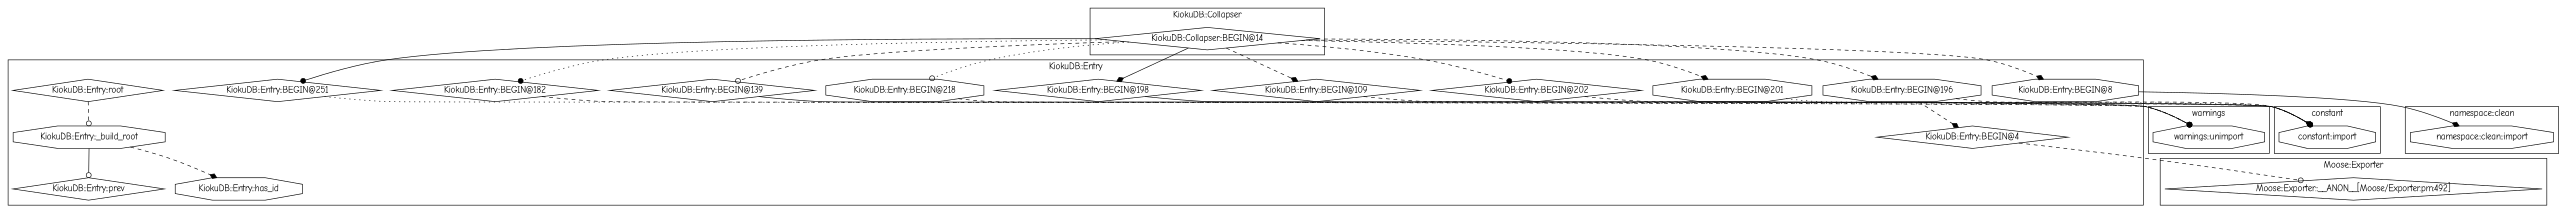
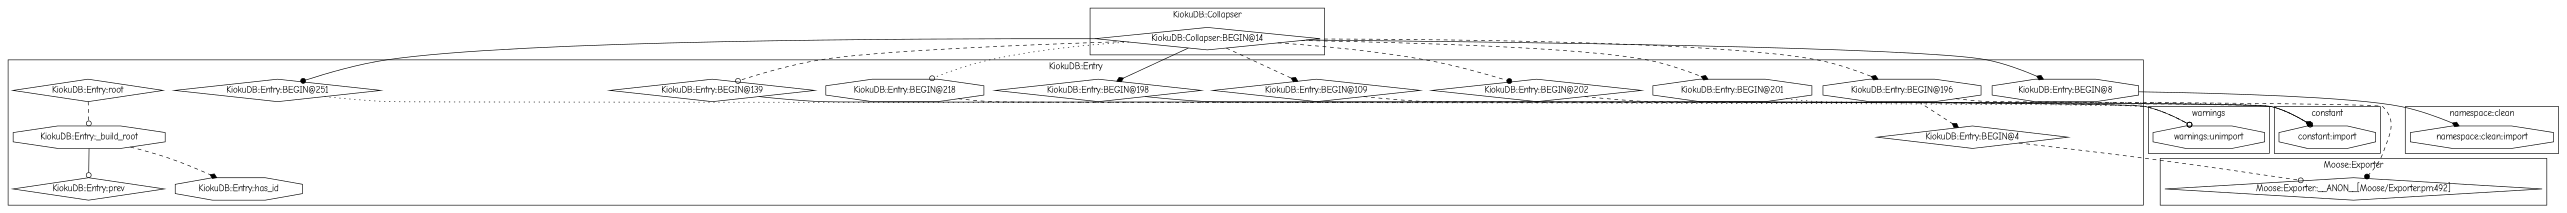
  digraph {
    fontname="Comic Neue"
    node [fontname="Comic Neue" shape=diamond]
    edge [arrowhead=odot fontname="Comic Neue" style=dashed]
    "namespace::clean::import" [shape=octagon]
    "constant::import" [shape=octagon]
    "warnings::unimport" [shape=octagon]
    "KiokuDB::Collapser::BEGIN@14"
    "KiokuDB::Entry::prev"
    "KiokuDB::Entry::root"
    "KiokuDB::Entry::BEGIN@218" [shape=octagon]
    "KiokuDB::Entry::BEGIN@201" [shape=octagon]
    "KiokuDB::Entry::BEGIN@139"
    "KiokuDB::Entry::BEGIN@202"
    "KiokuDB::Entry::BEGIN@196" [shape=octagon]
-   "KiokuDB::Entry::BEGIN@182"
    "KiokuDB::Entry::_build_root" [shape=octagon]
    "KiokuDB::Entry::has_id" [shape=octagon]
    "KiokuDB::Entry::BEGIN@4"
    "KiokuDB::Entry::BEGIN@251"
    "KiokuDB::Entry::BEGIN@8" [shape=octagon]
    n18 [label="KiokuDB::Entry::BEGIN@109"]
    "KiokuDB::Entry::BEGIN@198"
    "Moose::Exporter::__ANON__[Moose/Exporter.pm:492]"
    subgraph cluster_1 {
      label="namespace::clean"
      "namespace::clean::import"
    }
    subgraph cluster_2 {
      label=constant
      "constant::import"
    }
    subgraph cluster_3 {
      label=warnings
      "warnings::unimport"
    }
    subgraph cluster_4 {
      label="KiokuDB::Collapser"
      "KiokuDB::Collapser::BEGIN@14"
    }
    subgraph cluster_5 {
      label="KiokuDB::Entry"
      "KiokuDB::Entry::prev"
      "KiokuDB::Entry::root"
      "KiokuDB::Entry::BEGIN@218"
      "KiokuDB::Entry::BEGIN@201"
      "KiokuDB::Entry::BEGIN@139"
      "KiokuDB::Entry::BEGIN@202"
      "KiokuDB::Entry::BEGIN@196"
-     "KiokuDB::Entry::BEGIN@182"
      "KiokuDB::Entry::_build_root"
      "KiokuDB::Entry::has_id"
      "KiokuDB::Entry::BEGIN@4"
      "KiokuDB::Entry::BEGIN@251"
      "KiokuDB::Entry::BEGIN@8"
      n18
      "KiokuDB::Entry::BEGIN@198"
    }
    subgraph cluster_6 {
      label="Moose::Exporter"
      "Moose::Exporter::__ANON__[Moose/Exporter.pm:492]"
    }
    "KiokuDB::Collapser::BEGIN@14" -> "KiokuDB::Entry::BEGIN@218" [style=dotted]
    "KiokuDB::Collapser::BEGIN@14" -> "KiokuDB::Entry::BEGIN@201" [arrowhead=diamond]
    "KiokuDB::Collapser::BEGIN@14" -> "KiokuDB::Entry::BEGIN@139"
    "KiokuDB::Collapser::BEGIN@14" -> "KiokuDB::Entry::BEGIN@202" [arrowhead=dot]
    "KiokuDB::Collapser::BEGIN@14" -> "KiokuDB::Entry::BEGIN@196" [arrowhead=diamond]
-   "KiokuDB::Collapser::BEGIN@14" -> "KiokuDB::Entry::BEGIN@182" [arrowhead=dot style=dotted]
    "KiokuDB::Collapser::BEGIN@14" -> "KiokuDB::Entry::BEGIN@251" [arrowhead=dot style=solid]
-   "KiokuDB::Collapser::BEGIN@14" -> "KiokuDB::Entry::BEGIN@8" [arrowhead=diamond]
+   "KiokuDB::Collapser::BEGIN@14" -> "KiokuDB::Entry::BEGIN@8" [arrowhead=diamond style=solid]
    "KiokuDB::Collapser::BEGIN@14" -> n18 [arrowhead=diamond]
    "KiokuDB::Collapser::BEGIN@14" -> "KiokuDB::Entry::BEGIN@198" [arrowhead=diamond style=solid]
    "KiokuDB::Entry::root" -> "KiokuDB::Entry::_build_root"
    "KiokuDB::Entry::BEGIN@218" -> "warnings::unimport"
    "KiokuDB::Entry::BEGIN@201" -> "constant::import" [style=dotted]
    "KiokuDB::Entry::BEGIN@139" -> "warnings::unimport" [style=solid]
    "KiokuDB::Entry::BEGIN@202" -> "constant::import" [arrowhead=diamond]
-   "KiokuDB::Entry::BEGIN@196" -> "constant::import" [arrowhead=dot]
+   "KiokuDB::Entry::BEGIN@196" -> "Moose::Exporter::__ANON__[Moose/Exporter.pm:492]" [arrowhead=dot]
    "KiokuDB::Entry::BEGIN@196" -> "KiokuDB::Entry::BEGIN@4" [arrowhead=diamond]
-   "KiokuDB::Entry::BEGIN@182" -> "warnings::unimport" [arrowhead=dot]
    "KiokuDB::Entry::_build_root" -> "KiokuDB::Entry::prev" [style=solid]
    "KiokuDB::Entry::_build_root" -> "KiokuDB::Entry::has_id" [arrowhead=diamond]
    "KiokuDB::Entry::BEGIN@4" -> "Moose::Exporter::__ANON__[Moose/Exporter.pm:492]"
    "KiokuDB::Entry::BEGIN@251" -> "warnings::unimport" [style=dotted]
    "KiokuDB::Entry::BEGIN@8" -> "namespace::clean::import" [arrowhead=diamond style=solid]
    n18 -> "constant::import" [arrowhead=diamond]
    "KiokuDB::Entry::BEGIN@198" -> "constant::import" [style=solid]
  }
